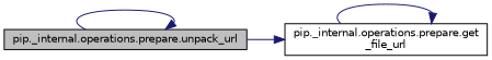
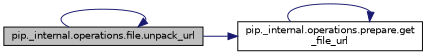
  digraph {
    rankdir=LR
    node [color=black fontname=Helvetica fontsize=10 shape=record style=filled]
    edge [color=midnightblue fontname=Helvetica fontsize=10 labelfontname=Helvetica labelfontsize=10 style=solid]
-   n1 [fillcolor=grey75 fontcolor=black height=0.2 label="pip._internal.operations.prepare.unpack_url" width=0.4]
+   n1 [fillcolor=grey75 fontcolor=black height=0.2 label="pip._internal.operations.file.unpack_url" width=0.4]
    n2 [fillcolor=white height=0.2 label="pip._internal.operations.prepare.get\l_file_url" width=0.4]
    n1 -> n1
    n1 -> n2
    n2 -> n2
  }
